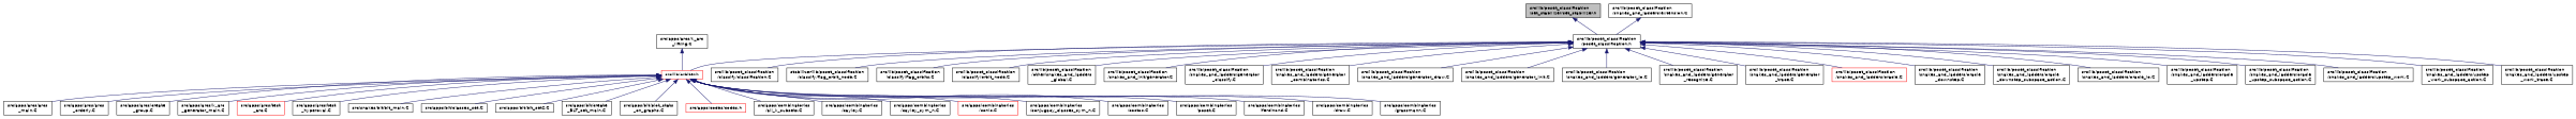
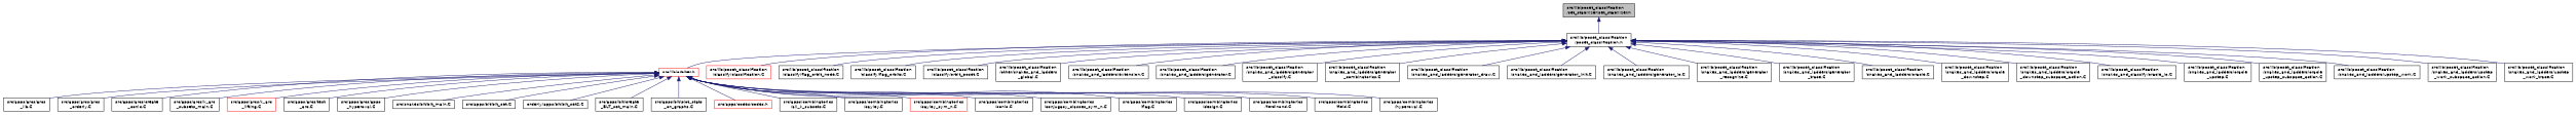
  digraph {
    node [color=black fillcolor=white fontname=Helvetica fontsize=10 shape=record style=filled]
    edge [color=midnightblue dir=back fontname=Helvetica fontsize=10 labelfontname=Helvetica labelfontsize=10 style=solid]
    n1 [fillcolor=grey75 fontcolor=black height=0.2 label="src/lib/poset_classification\l/set_stabilizer/set_stabilizer.h" width=0.4]
    n2 [height=0.2 label="src/lib/poset_classification\l/poset_classification.h" width=0.4]
    n3 [color=red height=0.2 label="src/lib/orbiter.h" width=0.4]
-   n4 [height=0.2 label="src/lib/poset_classification\l/classify/classification.C" width=0.4]
-   n5 [height=0.2 label="stabilizer/lib/poset_classification\l/classify/flag_orbit_node.C" width=0.4]
+   n4 [color=red height=0.2 label="src/lib/poset_classification\l/classify/classification.C" width=0.4]
+   n5 [height=0.2 label="src/lib/poset_classification\l/classify/flag_orbit_node.C" width=0.4]
    n6 [height=0.2 label="src/lib/poset_classification\l/classify/flag_orbits.C" width=0.4]
-   n7 [height=0.2 label="src/lib/poset_classification\l/classify/orbit_node.C" width=0.4]
+   n7 [height=0.2 label="src/lib/poset_classification\l/classify/orbit_poset.C" width=0.4]
    n8 [height=0.2 label="src/lib/poset_classification\l/other/snakes_and_ladders\l_global.C" width=0.4]
    n9 [height=0.2 label="src/lib/poset_classification\l/snakes_and_ladders/extension.C" width=0.4]
-   n10 [height=0.2 label="src/lib/poset_classification\l/snakes_and_init/generator.C" width=0.4]
+   n10 [height=0.2 label="src/lib/poset_classification\l/snakes_and_ladders/generator.C" width=0.4]
    n11 [height=0.2 label="src/lib/poset_classification\l/snakes_and_ladders/generator\l_classify.C" width=0.4]
    n12 [height=0.2 label="src/lib/poset_classification\l/snakes_and_ladders/generator\l_combinatorics.C" width=0.4]
    n13 [height=0.2 label="src/lib/poset_classification\l/snakes_and_ladders/generator_draw.C" width=0.4]
    n14 [height=0.2 label="src/lib/poset_classification\l/snakes_and_ladders/generator_init.C" width=0.4]
    n15 [height=0.2 label="src/lib/poset_classification\l/snakes_and_ladders/generator_io.C" width=0.4]
    n16 [height=0.2 label="src/lib/poset_classification\l/snakes_and_ladders/generator\l_recognize.C" width=0.4]
    n17 [height=0.2 label="src/lib/poset_classification\l/snakes_and_ladders/generator\l_trace.C" width=0.4]
-   n18 [color=red height=0.2 label="src/lib/poset_classification\l/snakes_and_ladders/oracle.C" width=0.4]
+   n18 [height=0.2 label="src/lib/poset_classification\l/snakes_and_ladders/oracle.C" width=0.4]
    n19 [height=0.2 label="src/lib/poset_classification\l/snakes_and_ladders/oracle\l_downstep.C" width=0.4]
    n20 [height=0.2 label="src/lib/poset_classification\l/snakes_and_ladders/oracle\l_downstep_subspace_action.C" width=0.4]
-   n21 [height=0.2 label="src/lib/poset_classification\l/snakes_and_ladders/oracle_io.C" width=0.4]
+   n21 [height=0.2 label="src/lib/poset_classification\l/snakes_and_classify/oracle_io.C" width=0.4]
    n22 [height=0.2 label="src/lib/poset_classification\l/snakes_and_ladders/oracle\l_upstep.C" width=0.4]
    n23 [height=0.2 label="src/lib/poset_classification\l/snakes_and_ladders/oracle\l_upstep_subspace_action.C" width=0.4]
    n24 [height=0.2 label="src/lib/poset_classification\l/snakes_and_ladders/upstep_work.C" width=0.4]
    n25 [height=0.2 label="src/lib/poset_classification\l/snakes_and_ladders/upstep\l_work_subspace_action.C" width=0.4]
    n26 [height=0.2 label="src/lib/poset_classification\l/snakes_and_ladders/upstep\l_work_trace.C" width=0.4]
-   n27 [height=0.2 label="src/apps/arcs/arcs\l_main.C" width=0.4]
+   n27 [height=0.2 label="src/apps/arcs/arcs\l_lib.C" width=0.4]
    n28 [height=0.2 label="src/apps/arcs/arcs\l_orderly.C" width=0.4]
-   n29 [height=0.2 label="src/apps/arcs/create\l_group.C" width=0.4]
-   n30 [height=0.2 label="src/apps/arcs/k_arc\l_generator_main.C" width=0.4]
-   n31 [height=0.2 label="src/apps/arcs/k_arc\l_lifting.C" width=0.4]
-   n32 [color=red height=0.2 label="src/apps/arcs/test\l_arc.C" width=0.4]
-   n33 [height=0.2 label="src/apps/arcs/test\l_hyperoval.C" width=0.4]
+   n29 [height=0.2 label="src/apps/arcs/create\l_conic.C" width=0.4]
+   n30 [height=0.2 label="src/apps/arcs/k_arc\l_subsets_main.C" width=0.4]
+   n31 [color=red height=0.2 label="src/apps/arcs/k_arc\l_lifting.C" width=0.4]
+   n32 [height=0.2 label="src/apps/arcs/test\l_arc.C" width=0.4]
+   n33 [height=0.2 label="src/apps/arcs/apps\l_hyperoval.C" width=0.4]
    n34 [height=0.2 label="src/snakes/blt/blt_main.C" width=0.4]
-   n35 [height=0.2 label="src/apps/blt/classes_set.C" width=0.4]
-   n36 [height=0.2 label="src/apps/blt/blt_set2.C" width=0.4]
+   n35 [height=0.2 label="src/apps/blt/blt_set.C" width=0.4]
+   n36 [height=0.2 label="orderly/apps/blt/blt_set2.C" width=0.4]
    n37 [height=0.2 label="src/apps/blt/create\l_BLT_set_main.C" width=0.4]
    n38 [height=0.2 label="src/apps/blt/plot_stats\l_on_graphs.C" width=0.4]
    n39 [color=red height=0.2 label="src/apps/codes/codes.h" width=0.4]
    n40 [height=0.2 label="src/apps/combinatorics\l/all_k_subsets.C" width=0.4]
    n41 [height=0.2 label="src/apps/combinatorics\l/cayley.C" width=0.4]
-   n42 [height=0.2 label="src/apps/combinatorics\l/cayley_sym_n.C" width=0.4]
-   n43 [color=red height=0.2 label="src/apps/combinatorics\l/conic.C" width=0.4]
+   n42 [color=red height=0.2 label="src/apps/combinatorics\l/cayley_sym_n.C" width=0.4]
+   n43 [height=0.2 label="src/apps/combinatorics\l/conic.C" width=0.4]
    n44 [height=0.2 label="src/apps/combinatorics\l/conjugacy_classes_sym_n.C" width=0.4]
-   n45 [height=0.2 label="src/apps/combinatorics\l/costas.C" width=0.4]
-   n46 [height=0.2 label="src/apps/combinatorics\l/poset.C" width=0.4]
+   n45 [height=0.2 label="src/apps/combinatorics\l/flag.C" width=0.4]
+   n46 [height=0.2 label="src/apps/combinatorics\l/design.C" width=0.4]
    n47 [height=0.2 label="src/apps/combinatorics\l/ferdinand.C" width=0.4]
-   n48 [height=0.2 label="src/apps/combinatorics\l/draw.C" width=0.4]
-   n49 [height=0.2 label="src/apps/combinatorics\l/grassmann.C" width=0.4]
+   n48 [height=0.2 label="src/apps/combinatorics\l/field.C" width=0.4]
+   n49 [height=0.2 label="src/apps/combinatorics\l/hyperoval.C" width=0.4]
    n1 -> n2
    n2 -> n3
    n2 -> n4
    n2 -> n5
    n2 -> n6
    n2 -> n7
    n2 -> n8
-   n9 -> n2
+   n2 -> n9
    n2 -> n10
    n2 -> n11
    n2 -> n12
    n2 -> n13
    n2 -> n14
    n2 -> n15
    n2 -> n16
    n2 -> n17
    n2 -> n18
    n2 -> n19
    n2 -> n20
    n2 -> n21
    n2 -> n22
    n2 -> n23
    n2 -> n24
    n2 -> n25
    n2 -> n26
    n3 -> n27
    n3 -> n28
    n3 -> n29
    n3 -> n30
-   n31 -> n3
+   n3 -> n31
    n3 -> n32
    n3 -> n33
    n3 -> n34
    n3 -> n35
    n3 -> n36
    n3 -> n37
    n3 -> n38
    n3 -> n39
    n3 -> n40
    n3 -> n41
    n3 -> n42
    n3 -> n43
    n3 -> n44
    n3 -> n45
    n3 -> n46
    n3 -> n47
    n3 -> n48
    n3 -> n49
  }
